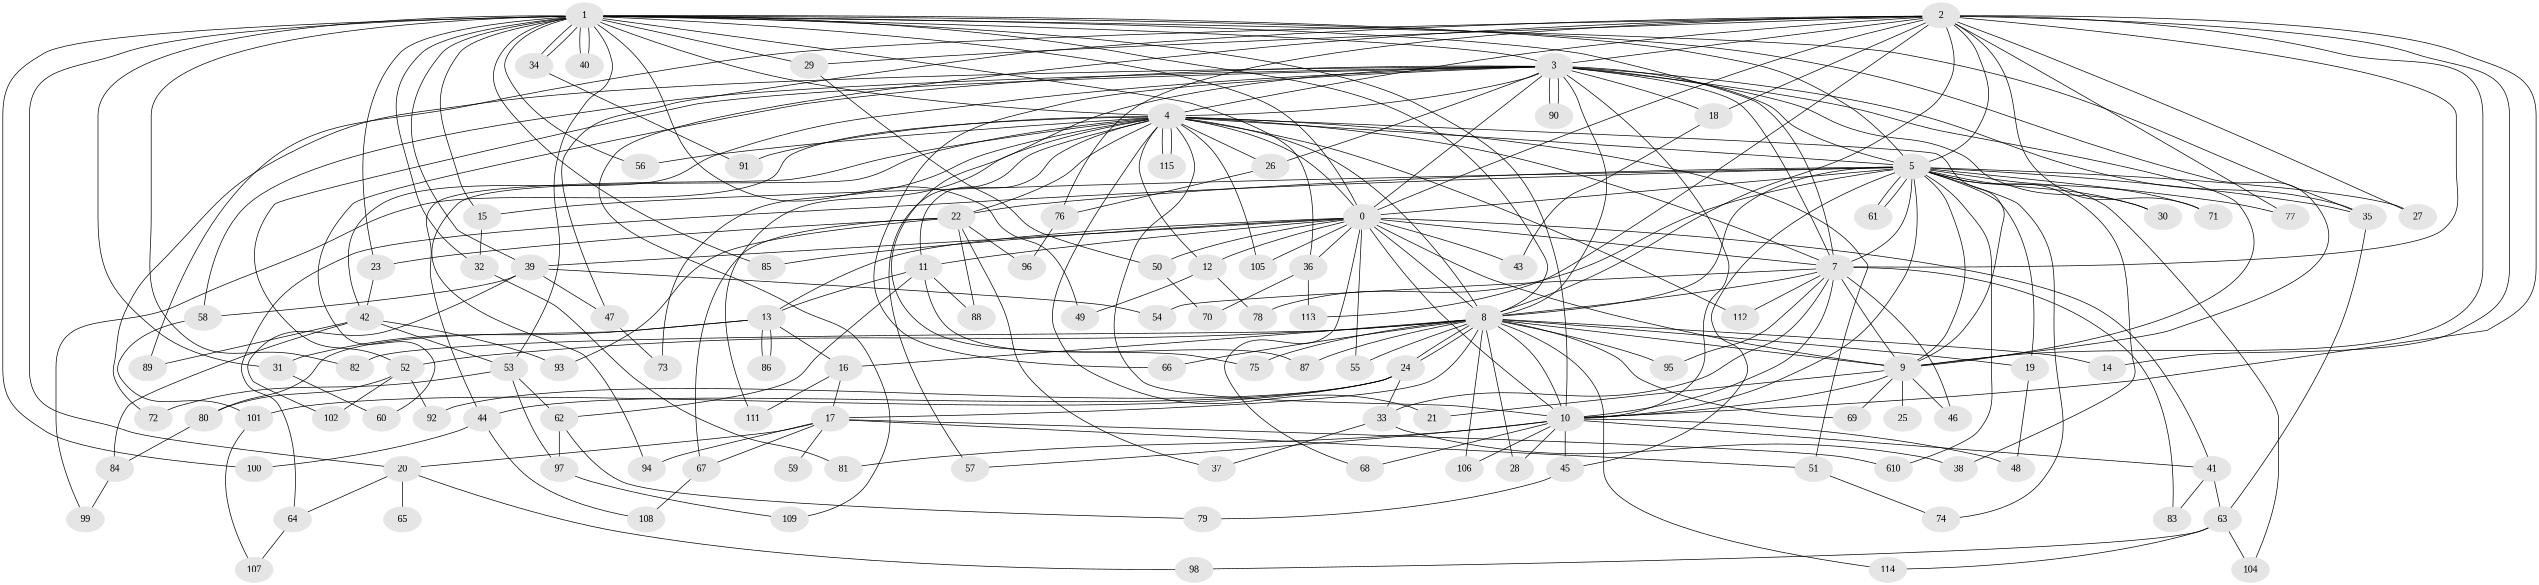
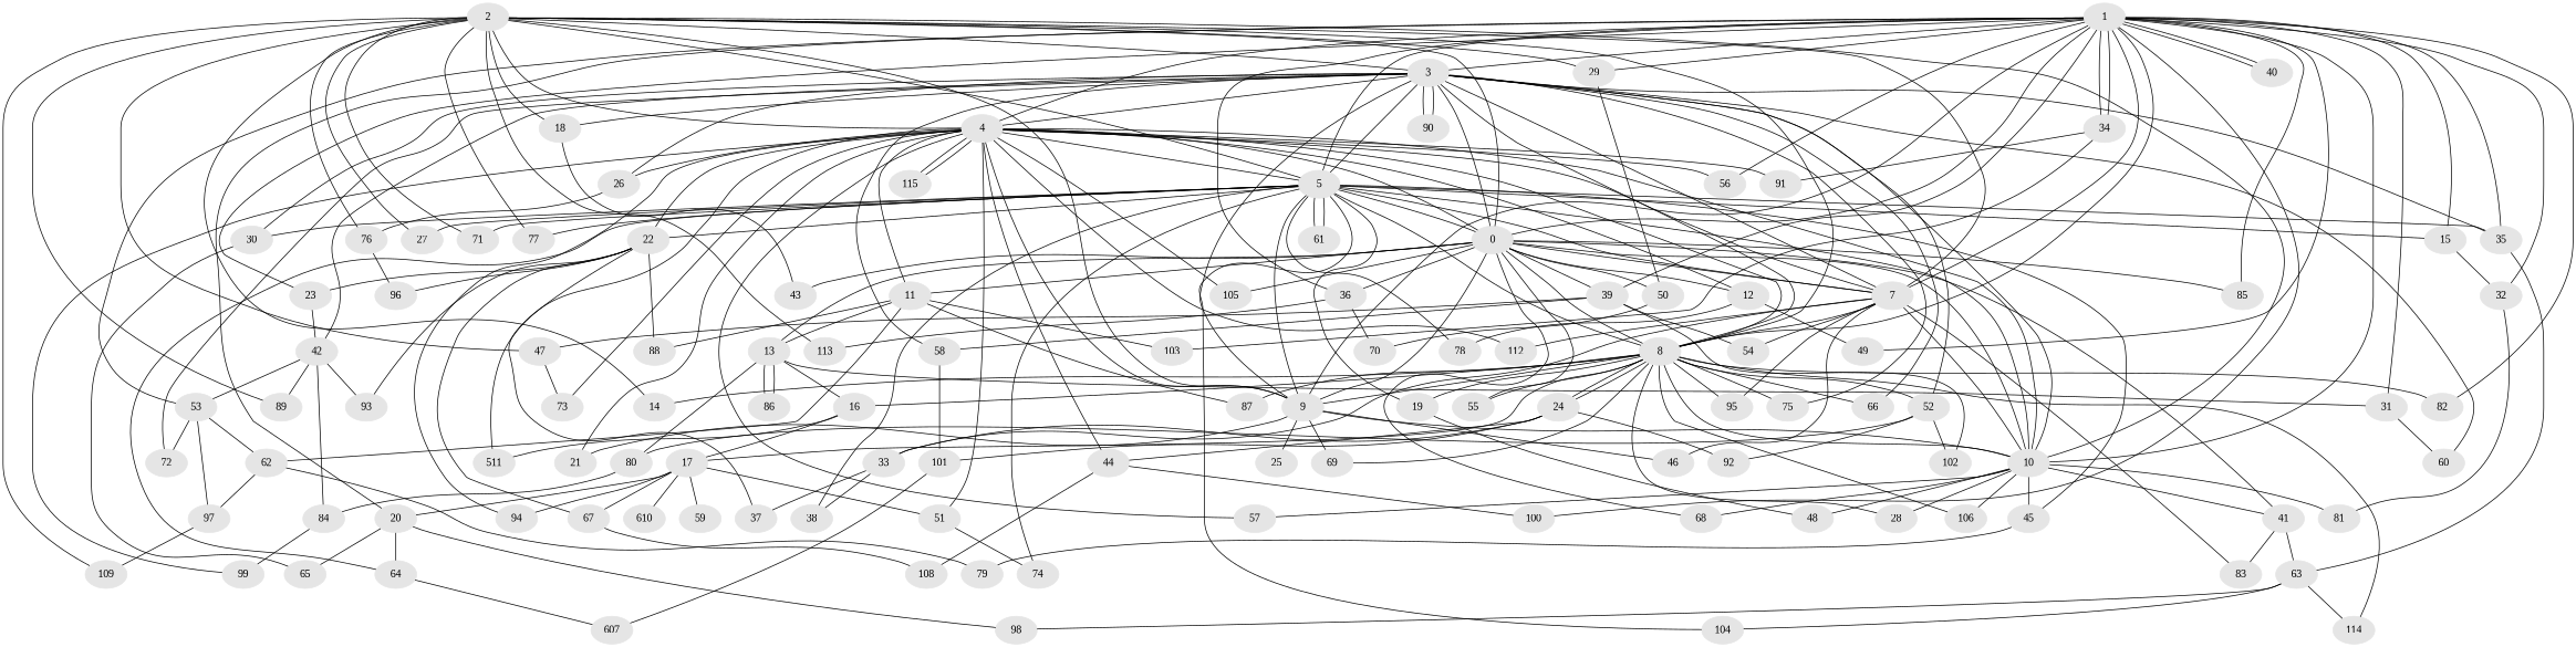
  graph {
    fontname="Liberation Serif"
    node [color=gray90 fontname="Liberation Serif" style=filled]
    edge [fontname="Liberation Serif"]
    1
    3
    4
    5
    n5 [label=0]
    7
    8
    9
    10
    15
    20
    23
    29
    31
    32
    34
    36
    39
    40
    49
    53
    56
    82
    85
    100
    35
    2
    14
    18
    27
    47
    71
    76
    77
    89
    109
    113
    26
    30
    42
    52
    58
    60
    66
    72
    75
    90
    11
    12
    21
    22
    44
    51
    57
    73
    91
    94
    99
    105
-   111
+   111 [label=511]
    112
    115
    19
    38
    45
    61
    64
    74
    78
    104
    n71 [label=610]
    13
    41
    43
    50
    55
    68
    33
    46
    54
    83
    95
    16
    17
    24
    28
    69
    87
    106
    114
    25
    48
    81
    65
    98
+   103
    70
    102
    62
    97
    96
    63
    93
    84
    80
    92
    101
    88
    67
    37
    108
    79
-   107
+   107 [label=607]
    86
    59
    1 -- 3
    1 -- 4
    1 -- 5
    1 -- n5
    1 -- 7
    1 -- 8
    1 -- 9
    1 -- 10
    1 -- 15
    1 -- 20
    1 -- 23
    1 -- 29
    1 -- 31
    1 -- 32
    1 -- 34
    1 -- 34
    1 -- 36
    1 -- 39
    1 -- 40
    1 -- 40
    1 -- 49
    1 -- 53
    1 -- 56
    1 -- 82
    1 -- 85
    1 -- 100
    1 -- 35
    3 -- 4
    3 -- 5
    3 -- n5
    3 -- 7
    3 -- 8
    3 -- 9
    3 -- 10
    3 -- 35
    3 -- 18
    3 -- 26
    3 -- 30
    3 -- 42
    3 -- 52
    3 -- 58
    3 -- 60
    3 -- 66
    3 -- 72
    3 -- 75
    3 -- 90
    3 -- 90
    4 -- 5
    4 -- n5
    4 -- 7
    4 -- 8
    4 -- 9
    4 -- 10
    4 -- 56
    4 -- 26
    4 -- 11
    4 -- 12
    4 -- 21
    4 -- 22
    4 -- 44
    4 -- 51
    4 -- 57
    4 -- 73
    4 -- 91
    4 -- 94
    4 -- 99
    4 -- 105
    4 -- 111
    4 -- 112
    4 -- 115
    4 -- 115
    5 -- n5
    5 -- 7
    5 -- 8
    5 -- 9
    5 -- 10
    5 -- 15
    5 -- 35
    5 -- 27
    5 -- 71
    5 -- 77
    5 -- 30
    5 -- 22
    5 -- 19
    5 -- 38
    5 -- 45
    5 -- 61
    5 -- 61
    5 -- 64
    5 -- 74
    5 -- 78
    5 -- 104
-   5 -- n71
    n5 -- 7
    n5 -- 8
    n5 -- 9
    n5 -- 10
    n5 -- 36
    n5 -- 39
    n5 -- 85
    n5 -- 11
    n5 -- 12
    n5 -- 105
    n5 -- 13
    n5 -- 41
    n5 -- 43
    n5 -- 50
    n5 -- 55
    n5 -- 68
    7 -- 8
-   7 -- 9
    7 -- 10
    7 -- 112
    7 -- 33
    7 -- 46
    7 -- 54
    7 -- 83
    7 -- 95
    8 -- 9
    8 -- 10
    8 -- 82
    8 -- 14
    8 -- 52
    8 -- 66
    8 -- 75
    8 -- 19
    8 -- 55
    8 -- 95
    8 -- 16
    8 -- 17
    8 -- 24
    8 -- 24
    8 -- 28
    8 -- 69
    8 -- 87
    8 -- 106
    8 -- 114
    9 -- 10
    9 -- 21
    9 -- 46
    9 -- 69
    9 -- 25
    10 -- 57
    10 -- 45
    10 -- 41
    10 -- 68
    10 -- 28
    10 -- 106
    10 -- 48
    10 -- 81
    15 -- 32
    20 -- 64
    20 -- 65
    20 -- 98
    23 -- 42
    29 -- 50
    31 -- 60
    32 -- 81
    34 -- 91
+   34 -- 103
    36 -- 113
    36 -- 70
    39 -- 47
    39 -- 58
    39 -- 54
    39 -- 102
    53 -- 72
    53 -- 62
    53 -- 97
    35 -- 63
    2 -- 3
    2 -- 4
    2 -- 5
    2 -- n5
    2 -- 7
    2 -- 8
    2 -- 9
    2 -- 10
    2 -- 29
    2 -- 14
    2 -- 18
    2 -- 27
    2 -- 47
    2 -- 71
    2 -- 76
    2 -- 77
    2 -- 89
    2 -- 109
    2 -- 113
    18 -- 43
    47 -- 73
    76 -- 96
    26 -- 76
+   30 -- 65
    42 -- 53
    42 -- 89
    42 -- 93
    42 -- 84
    52 -- 102
    52 -- 80
    52 -- 92
    58 -- 101
    11 -- 13
    11 -- 87
+   11 -- 103
    11 -- 62
    11 -- 88
    12 -- 49
    12 -- 78
    22 -- 23
    22 -- 96
    22 -- 93
    22 -- 88
    22 -- 67
    22 -- 37
    44 -- 100
    44 -- 108
    51 -- 74
    19 -- 48
    45 -- 79
    64 -- 107
    13 -- 31
    13 -- 16
    13 -- 80
    13 -- 86
    13 -- 86
    41 -- 83
    41 -- 63
    50 -- 70
    33 -- 38
    33 -- 37
    16 -- 111
    16 -- 17
    17 -- 20
    17 -- 51
    17 -- 94
    17 -- n71
    17 -- 67
    17 -- 59
    24 -- 44
    24 -- 33
    24 -- 92
    24 -- 101
    62 -- 97
    62 -- 79
    97 -- 109
    63 -- 104
    63 -- 114
    63 -- 98
    84 -- 99
    80 -- 84
    101 -- 107
    67 -- 108
  }
